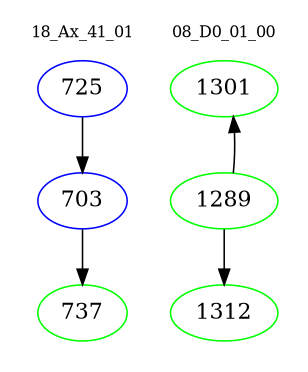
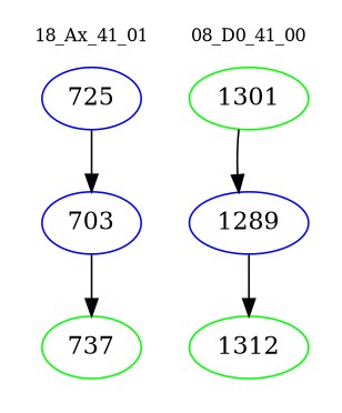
  digraph {
    node [color=blue]
    edge [color=black]
    n1 [label=725]
    n2 [label=703]
    n3 [color=green label=737]
    n4 [color=green label=1301]
-   n5 [color=green label=1289]
+   n5 [label=1289]
    n6 [color=green label=1312]
    subgraph cluster_1 {
      color=white
      fontsize=10
      label="18_Ax_41_01"
      n1
      n2
      n3
    }
    subgraph cluster_2 {
      color=white
      fontsize=10
-     label="08_D0_01_00"
+     label="08_D0_41_00"
      n4
      n5
      n6
    }
    n1 -> n2
    n2 -> n3
-   n5 -> n4
+   n4 -> n5
    n5 -> n6
  }
